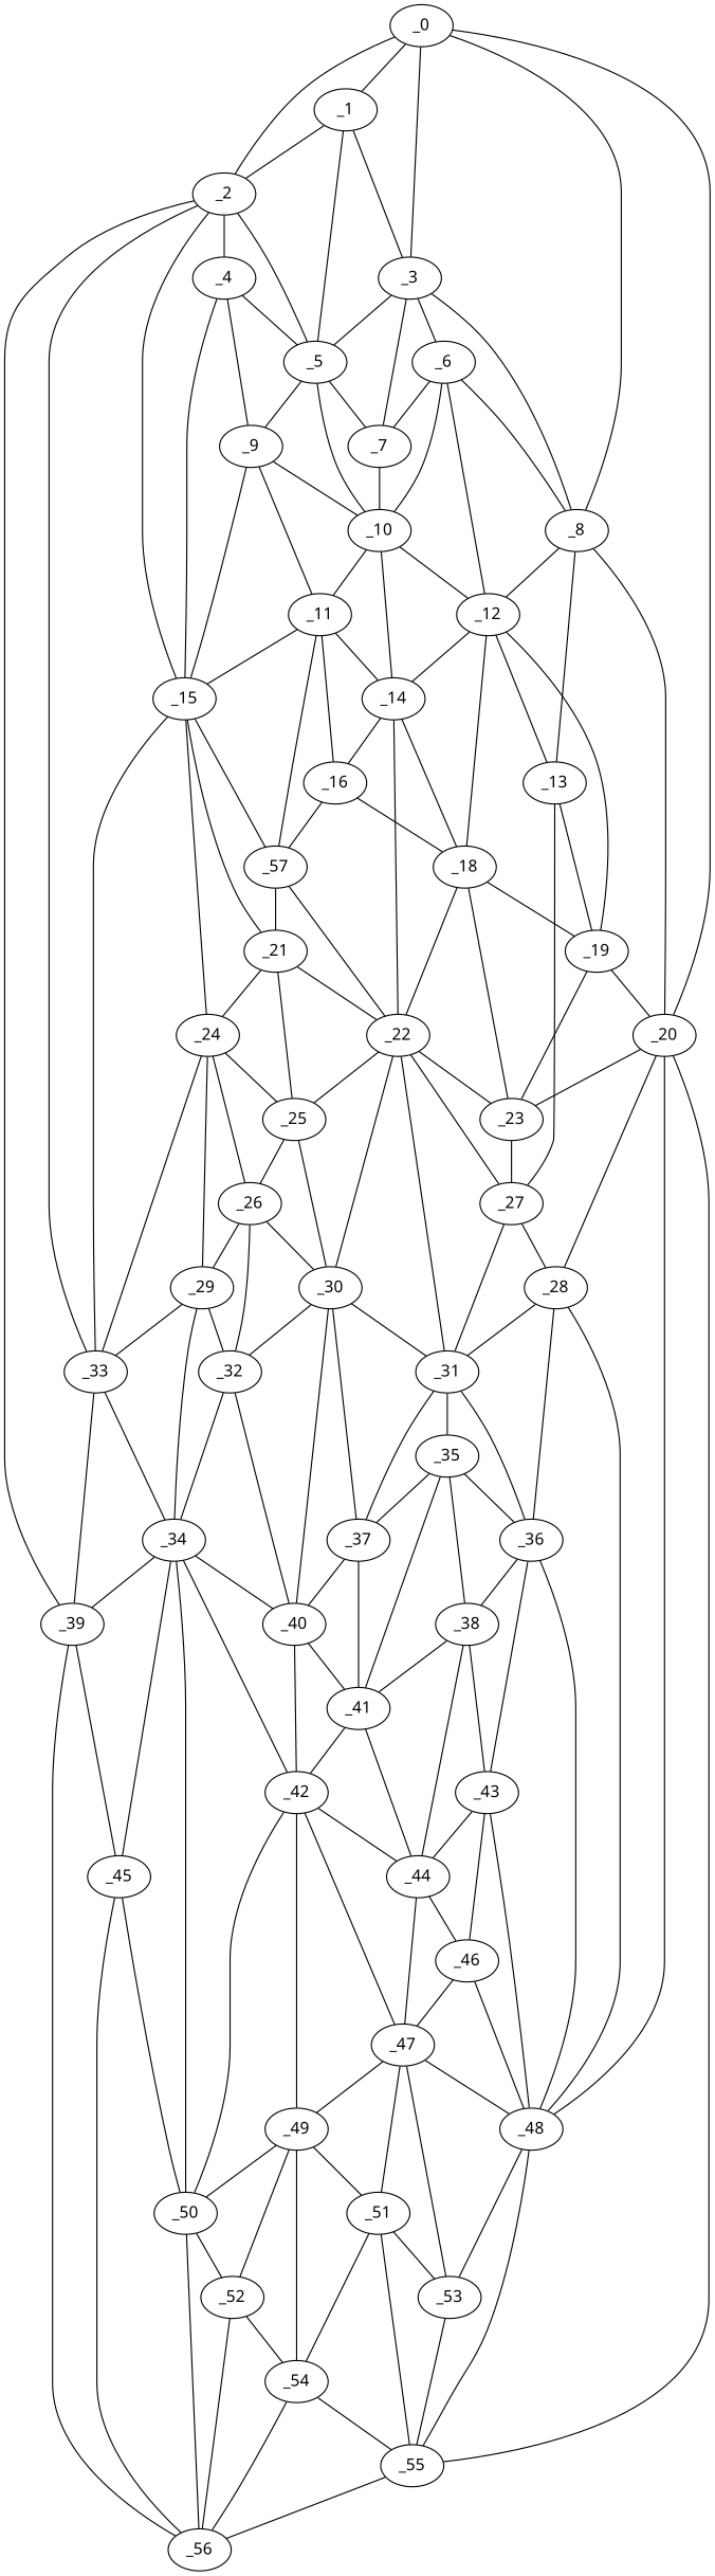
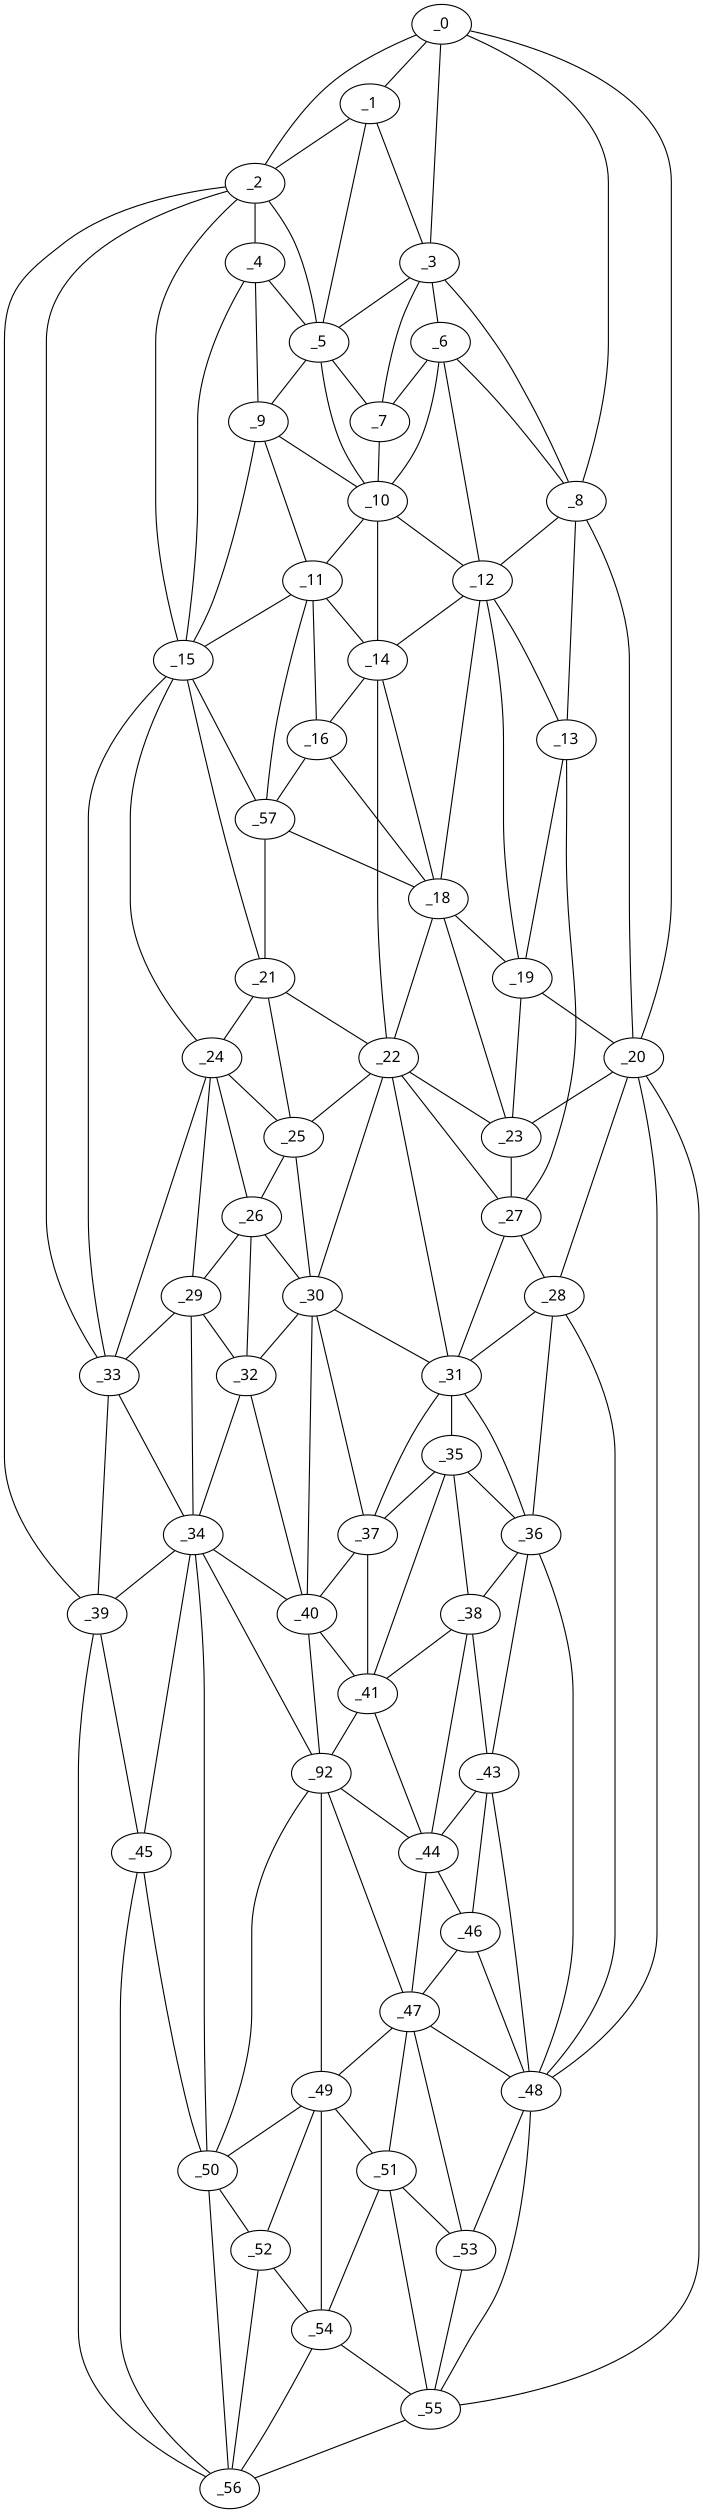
  graph {
    fontname="Noto Sans"
    node [fontname="Noto Sans" x=35 y=76]
    edge [fontname="Noto Sans" valence=2]
    _0 [x=6 y=30]
    _1 [x=7 y=41]
    _2 [x=7 y=82]
    _3 [x=10 y=43]
    _8 [x=22 y=28]
    _20 [x=47 y=18]
    _5 [x=14 y=64]
    _4 [x=13 y=75]
    _15
    _33 [x=76 y=99]
    _39 [x=86 y=108]
    _6 [x=21 y=42]
    _7 [x=21 y=48]
    _12 [x=34 y=36]
    _13 [y=27]
    _23 [x=54 y=31]
    _28 [x=67 y=28]
    _48 [x=109 y=40]
    _55 [x=125 y=42]
    _9 [x=23 y=67]
    _10 [x=28 y=51]
    n22 [label=_57 x=41 y=67]
    _21 [x=48]
    _24 [x=55 y=78]
    _34 [x=77 y=86]
    _45 [x=104 y=99]
    _56 [x=125 y=96]
    _14 [y=53]
    _18 [x=42 y=51]
    _19 [x=43 y=29]
    _27 [x=64 y=34]
    _31 [x=71 y=37]
    _36 [x=80 y=33]
    _53 [x=116 y=49]
    _11 [x=33 y=66]
    _22 [x=53 y=59]
    _25 [x=61 y=66]
    _26 [x=62]
    _29 [x=67 y=82]
    _40 [x=87 y=59]
-   _42 [x=96 y=58]
+   _42 [x=96 y=58 label=_92]
    _50 [x=111 y=87]
    _16 [x=41 y=60]
    _30 [x=70 y=65]
    _32 [x=74 y=80]
    _37 [x=81 y=56]
    _35 [x=78 y=40]
    _38 [x=85 y=41]
    _43 [x=98 y=38]
    _41 [x=88 y=48]
    _44 [x=98 y=45]
    _46 [x=105 y=40]
    _47 [x=106 y=54]
    _49 [x=111 y=67]
    _52 [x=115 y=81]
    _51 [x=114 y=58]
    _54 [x=116 y=65]
    _0 -- _1
    _0 -- _2 [valence=1]
    _0 -- _3 [valence=1]
    _0 -- _8 [valence=1]
    _0 -- _20 [valence=1]
    _1 -- _2
    _1 -- _3
    _1 -- _5
    _2 -- _5 [valence=1]
    _2 -- _4
    _2 -- _15 [valence=1]
    _2 -- _33
    _2 -- _39 [valence=1]
    _3 -- _8
    _3 -- _5 [valence=1]
    _3 -- _6
    _3 -- _7
    _8 -- _20
    _8 -- _12
    _8 -- _13
    _20 -- _23
    _20 -- _28
    _20 -- _48 [valence=1]
    _20 -- _55 [valence=1]
    _5 -- _7
    _5 -- _9
    _5 -- _10 [valence=1]
    _4 -- _5
    _4 -- _15
    _4 -- _9
    _15 -- _33
    _15 -- n22
    _15 -- _21
    _15 -- _24 [valence=1]
    _33 -- _39
    _33 -- _34
    _39 -- _45 [valence=1]
    _39 -- _56 [valence=1]
    _6 -- _8 [valence=1]
    _6 -- _7
    _6 -- _12
    _6 -- _10
    _7 -- _10
    _12 -- _13 [valence=1]
    _12 -- _14
    _12 -- _18 [valence=1]
    _12 -- _19
    _13 -- _19
    _13 -- _27 [valence=1]
    _23 -- _27
    _28 -- _48
    _28 -- _31
    _28 -- _36
    _48 -- _55 [valence=1]
    _48 -- _53 [valence=1]
    _55 -- _56 [valence=1]
    _9 -- _15 [valence=1]
    _9 -- _10
    _9 -- _11
    _10 -- _12 [valence=1]
    _10 -- _14
    _10 -- _11 [valence=1]
    n22 -- _21
-   n22 -- _22
+   n22 -- _18
    _21 -- _24
    _21 -- _22
    _21 -- _25 [valence=1]
    _24 -- _33
    _24 -- _25
    _24 -- _26
    _24 -- _29 [valence=1]
    _34 -- _39 [valence=1]
    _34 -- _45
    _34 -- _40
    _34 -- _42
    _34 -- _50
    _45 -- _56 [valence=1]
    _45 -- _50
    _14 -- _18
    _14 -- _22
    _14 -- _16 [valence=1]
    _18 -- _23
    _18 -- _19
    _18 -- _22
    _19 -- _20 [valence=1]
    _19 -- _23
    _27 -- _28 [valence=1]
    _27 -- _31
    _31 -- _36 [valence=1]
    _31 -- _37 [valence=1]
    _31 -- _35
    _36 -- _48
    _36 -- _38 [valence=1]
    _36 -- _43
    _53 -- _55
    _11 -- _15 [valence=1]
    _11 -- n22
    _11 -- _14
    _11 -- _16
    _22 -- _23 [valence=1]
    _22 -- _27 [valence=1]
    _22 -- _31 [valence=1]
    _22 -- _25
    _22 -- _30
    _25 -- _26 [valence=1]
    _25 -- _30 [valence=1]
    _26 -- _29
    _26 -- _30
    _26 -- _32
    _29 -- _33
    _29 -- _34
    _29 -- _32
    _40 -- _42
    _40 -- _41
    _42 -- _50
    _42 -- _44
    _42 -- _47
    _42 -- _49 [valence=1]
    _50 -- _56
    _50 -- _52
    _16 -- n22 [valence=1]
    _16 -- _18 [valence=1]
    _30 -- _31
    _30 -- _40
    _30 -- _32
    _30 -- _37
    _32 -- _34 [valence=1]
    _32 -- _40
    _37 -- _40
    _37 -- _41
    _35 -- _36
    _35 -- _37
    _35 -- _38 [valence=1]
    _35 -- _41
    _38 -- _43
    _38 -- _41
    _38 -- _44 [valence=1]
    _43 -- _48
    _43 -- _44
    _43 -- _46 [valence=1]
    _41 -- _42
    _41 -- _44
    _44 -- _46 [valence=1]
    _44 -- _47
    _46 -- _48
    _46 -- _47
    _47 -- _48 [valence=1]
    _47 -- _53 [valence=1]
    _47 -- _49 [valence=1]
    _47 -- _51
    _49 -- _50
    _49 -- _52
    _49 -- _51
    _49 -- _54
    _52 -- _56
    _52 -- _54
    _51 -- _55 [valence=1]
    _51 -- _53
    _51 -- _54
    _54 -- _55 [valence=1]
    _54 -- _56
  }
